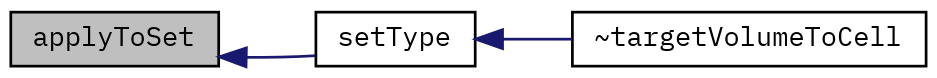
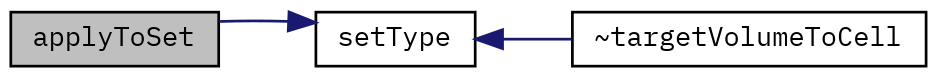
  digraph {
    fontname="IBM Plex Mono"
    rankdir=LR
    node [color=black fontname="IBM Plex Mono" fontsize=10 shape=record]
    edge [color=midnightblue dir=back fontname="IBM Plex Mono" fontsize=10 labelfontname=Helvetica labelfontsize=10 style=solid]
    n1 [fillcolor=grey75 fontcolor=black height=0.2 label=applyToSet style=filled width=0.4]
    n2 [height=0.2 label=setType width=0.4]
    n3 [height=0.2 label="~targetVolumeToCell" width=0.4]
-   n1 -> n2
+   n2 -> n1
    n2 -> n3
  }
